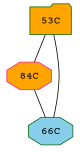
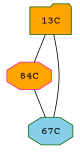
  graph {
    fontname="Courier Prime"
    node [color=darkgreen fillcolor=orange fontname="Courier Prime" shape=octagon style="radial,filled"]
    edge [fontname="Courier Prime" penwidth=1]
-   "53C" [shape=folder]
+   "53C" [shape=folder label="13C"]
    n2 [color=deeppink label="84C"]
-   "66C" [fillcolor=skyblue]
+   "66C" [fillcolor=skyblue label="67C"]
    "53C" -- n2
    "53C" -- "66C"
    n2 -- "66C"
  }
